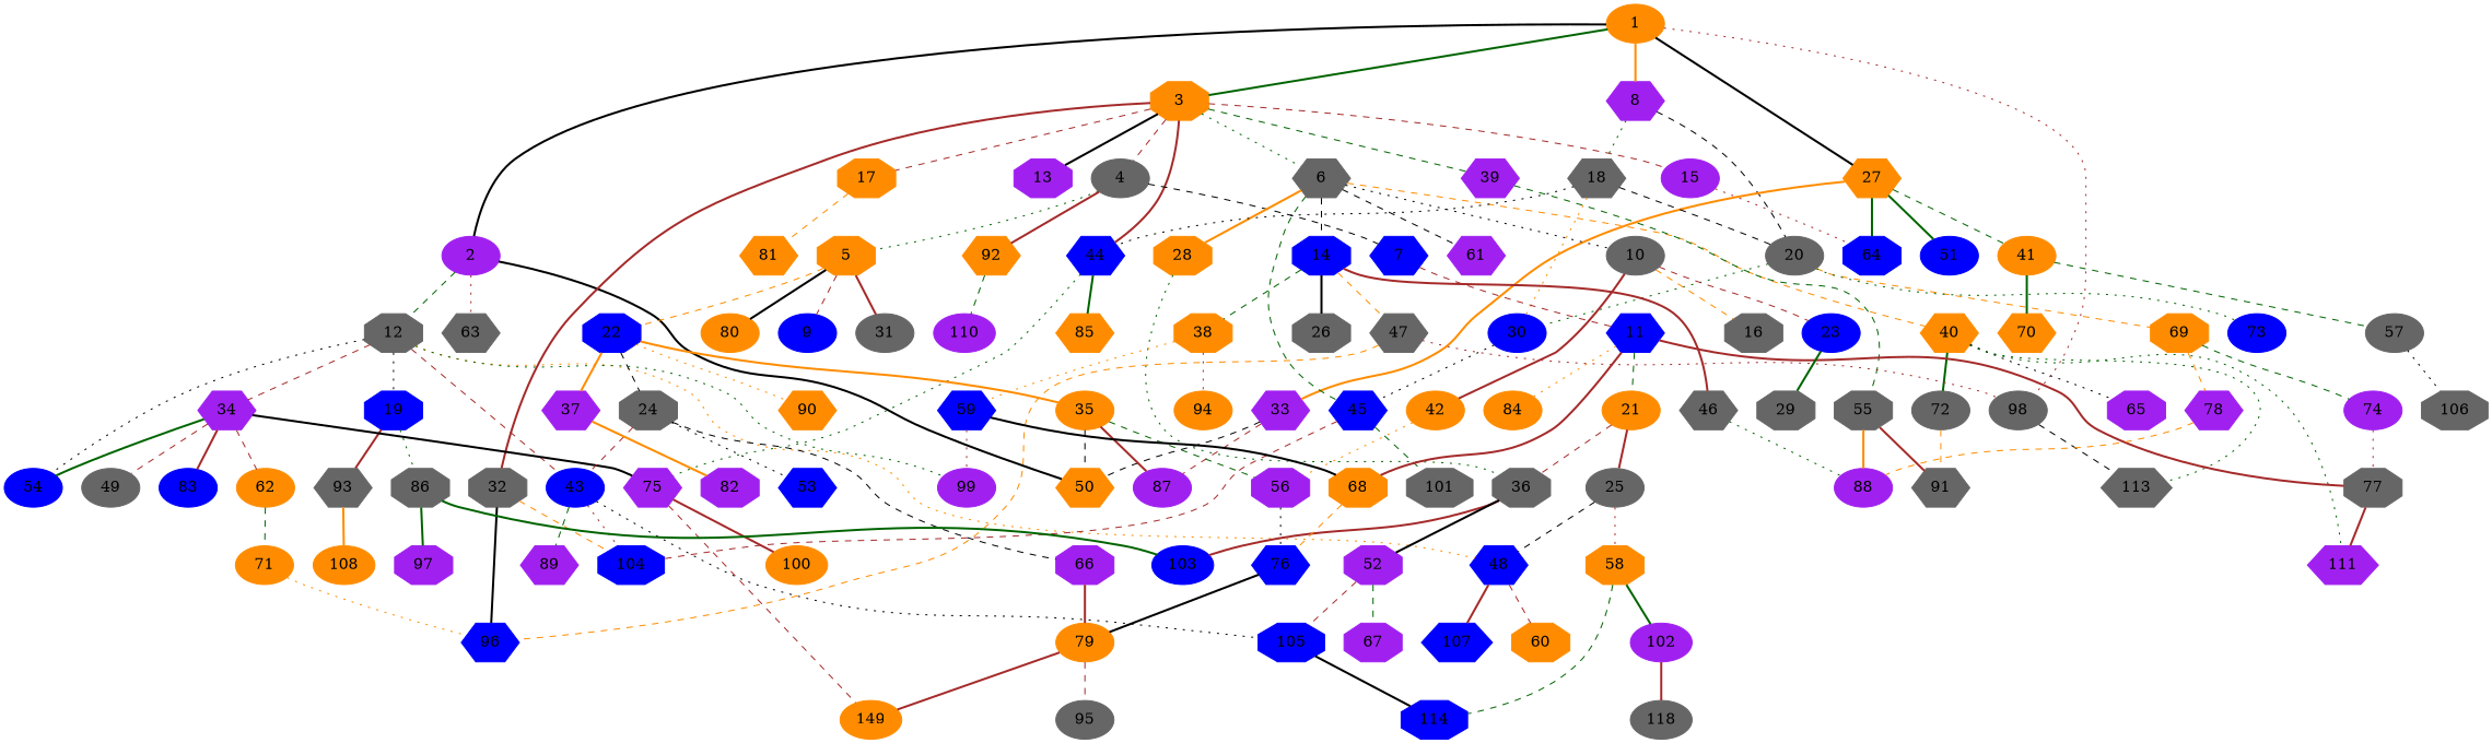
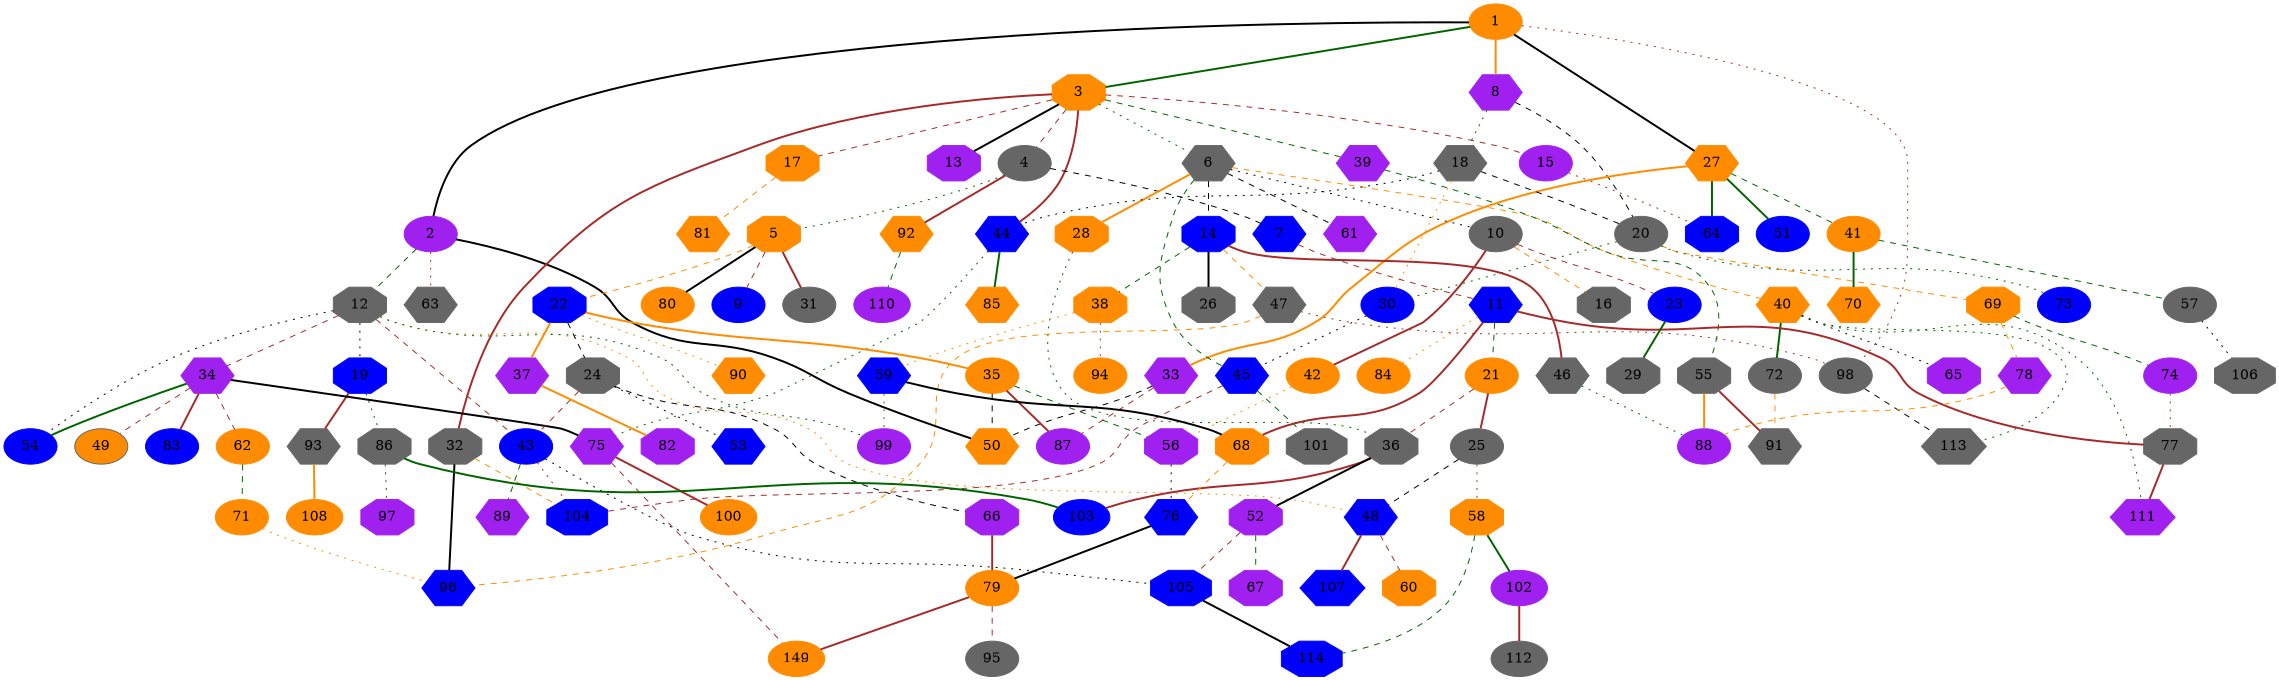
  graph {
    node [color=darkorange shape=ellipse style=filled]
    edge [color=brown style=dashed]
    2 [color=purple]
    1
    3 [shape=octagon]
    8 [color=purple shape=hexagon]
    27 [shape=hexagon]
    98 [color=gray40]
    12 [color=gray40 shape=octagon]
    50 [shape=hexagon]
    63 [color=gray40 shape=hexagon]
    4 [color=gray40]
    6 [color=gray40 shape=hexagon]
    13 [color=purple shape=octagon]
    15 [color=purple]
    17 [shape=octagon]
    32 [color=gray40 shape=octagon]
    39 [color=purple shape=hexagon]
    44 [color=blue shape=hexagon]
    18 [color=gray40 shape=hexagon]
    20 [color=gray40]
    64 [color=blue shape=octagon]
    33 [color=purple shape=hexagon]
    41
    51 [color=blue]
    113 [color=gray40 shape=hexagon]
    19 [color=blue shape=octagon]
    34 [color=purple shape=hexagon]
    43 [color=blue]
    48 [color=blue shape=hexagon]
    54 [color=blue]
    99 [color=purple]
    5 [shape=octagon]
    7 [color=blue shape=hexagon]
    92 [shape=hexagon]
    10 [color=gray40]
    14 [color=blue shape=octagon]
    28 [shape=octagon]
    40 [shape=hexagon]
    45 [color=blue shape=hexagon]
    61 [color=purple shape=hexagon]
    81 [shape=hexagon]
    96 [color=blue shape=hexagon]
    104 [color=blue shape=octagon]
    55 [color=gray40 shape=octagon]
    75 [color=purple shape=hexagon]
    85 [shape=hexagon]
    9 [color=blue]
    22 [color=blue shape=octagon]
    31 [color=gray40]
    80
    11 [color=blue shape=hexagon]
    110 [color=purple]
    24 [color=gray40 shape=octagon]
    35
    37 [color=purple shape=hexagon]
    90 [shape=hexagon]
    16 [color=gray40 shape=octagon]
    23 [color=blue]
    42
    26 [color=gray40 shape=octagon]
    38 [shape=octagon]
    46 [color=gray40 shape=hexagon]
    47 [color=gray40 shape=hexagon]
    36 [color=gray40 shape=octagon]
    65 [color=purple shape=octagon]
    72 [color=gray40]
    111 [color=purple shape=hexagon]
    101 [color=gray40 shape=octagon]
    21
    68 [shape=octagon]
    77 [color=gray40 shape=octagon]
    84
    30 [color=blue]
    69 [shape=octagon]
    73 [color=blue]
    29 [color=gray40 shape=octagon]
    56 [color=purple shape=octagon]
    25 [color=gray40]
    76 [color=blue shape=hexagon]
    86 [color=gray40 shape=octagon]
    93 [color=gray40 shape=hexagon]
-   49 [color=gray40]
+   49 [color=gray40 fillcolor=darkorange]
    62
    83 [color=blue]
    89 [color=purple shape=hexagon]
    105 [color=blue shape=octagon]
    60 [shape=octagon]
    107 [color=blue shape=hexagon]
    59 [color=blue shape=hexagon]
    94
    88 [color=purple]
    103 [color=blue]
    97 [color=purple shape=octagon]
    108
    74 [color=purple]
    78 [color=purple shape=hexagon]
    58 [shape=octagon]
    52 [color=purple shape=octagon]
    53 [color=blue shape=hexagon]
    66 [color=purple shape=octagon]
    87 [color=purple]
    82 [color=purple shape=octagon]
    79
    102 [color=purple]
    114 [color=blue shape=octagon]
    57 [color=gray40]
    70 [shape=hexagon]
    71
    100
    n109 [label=149]
    67 [color=purple shape=octagon]
    91 [color=gray40 shape=hexagon]
    106 [color=gray40 shape=octagon]
-   112 [color=gray40 label=118]
+   112 [color=gray40]
    95 [color=gray40]
    2 -- 12 [color=darkgreen]
    2 -- 50 [color=black style=bold]
    2 -- 63 [style=dotted]
    1 -- 2 [color=black style=bold]
    1 -- 3 [color=darkgreen style=bold]
    1 -- 8 [color=darkorange style=bold]
    1 -- 27 [color=black style=bold]
    1 -- 98 [style=dotted]
    3 -- 4
    3 -- 6 [color=darkgreen style=dotted]
    3 -- 13 [color=black style=bold]
    3 -- 15
    3 -- 17
    3 -- 32 [style=bold]
    3 -- 39 [color=darkgreen]
    3 -- 44 [style=bold]
    8 -- 18 [color=darkgreen style=dotted]
    8 -- 20 [color=black]
    27 -- 64 [color=darkgreen style=bold]
    27 -- 33 [color=darkorange style=bold]
    27 -- 41 [color=darkgreen]
    27 -- 51 [color=darkgreen style=bold]
    98 -- 113 [color=black]
    12 -- 19 [color=black style=dotted]
    12 -- 34
    12 -- 43
    12 -- 48 [color=darkorange style=dotted]
    12 -- 54 [color=black style=dotted]
    12 -- 99 [color=darkgreen style=dotted]
    4 -- 5 [color=darkgreen style=dotted]
    4 -- 7 [color=black]
    4 -- 92 [style=bold]
    6 -- 10 [color=black style=dotted]
    6 -- 14 [color=black]
    6 -- 28 [color=darkorange style=bold]
    6 -- 40 [color=darkorange]
    6 -- 45 [color=darkgreen]
    6 -- 61 [color=black]
    15 -- 64 [style=dotted]
    17 -- 81 [color=darkorange]
    32 -- 96 [color=black style=bold]
    32 -- 104 [color=darkorange]
    39 -- 55 [color=darkgreen]
    44 -- 75 [color=darkgreen style=dotted]
    44 -- 85 [color=darkgreen style=bold]
    18 -- 44 [color=black style=dotted]
    18 -- 20 [color=black]
    18 -- 30 [color=darkorange style=dotted]
    20 -- 30 [color=darkgreen style=dotted]
    20 -- 69 [color=darkorange]
    20 -- 73 [color=darkgreen style=dotted]
    33 -- 50 [color=black]
    33 -- 87
    41 -- 57 [color=darkgreen]
    41 -- 70 [color=darkgreen style=bold]
    19 -- 86 [color=darkgreen style=dotted]
    19 -- 93 [style=bold]
    34 -- 54 [color=darkgreen style=bold]
    34 -- 75 [color=black style=bold]
    34 -- 49
    34 -- 62
    34 -- 83 [style=bold]
    43 -- 104 [style=dotted]
    43 -- 89 [color=darkgreen]
    43 -- 105 [color=black style=dotted]
    48 -- 60
    48 -- 107 [style=bold]
    5 -- 9
    5 -- 22 [color=darkorange]
    5 -- 31 [style=bold]
    5 -- 80 [color=black style=bold]
    7 -- 11
    92 -- 110 [color=darkgreen]
    10 -- 16 [color=darkorange]
    10 -- 23
    10 -- 42 [style=bold]
    14 -- 26 [color=black style=bold]
    14 -- 38 [color=darkgreen]
    14 -- 46 [style=bold]
    14 -- 47 [color=darkorange]
    28 -- 36 [color=darkgreen style=dotted]
    40 -- 113 [color=darkgreen style=dotted]
    40 -- 65 [color=black style=dotted]
    40 -- 72 [color=darkgreen style=bold]
    40 -- 111 [color=darkgreen style=dotted]
    45 -- 104
    45 -- 101 [color=darkgreen]
    55 -- 88 [color=darkorange style=bold]
    55 -- 91 [style=bold]
    75 -- 100 [style=bold]
    75 -- n109
    22 -- 24 [color=black]
    22 -- 35 [color=darkorange style=bold]
    22 -- 37 [color=darkorange style=bold]
    22 -- 90 [color=darkorange style=dotted]
    11 -- 21 [color=darkgreen]
    11 -- 68 [style=bold]
    11 -- 77 [style=bold]
    11 -- 84 [color=darkorange style=dotted]
    24 -- 43
    24 -- 53 [color=black style=dotted]
    24 -- 66 [color=black]
    35 -- 50 [color=black]
    35 -- 56 [color=darkgreen]
    35 -- 87 [style=bold]
    37 -- 82 [color=darkorange style=bold]
    23 -- 29 [color=darkgreen style=bold]
    42 -- 56 [color=darkorange style=dotted]
    38 -- 59 [color=darkorange style=dotted]
    38 -- 94 [style=dotted]
    46 -- 88 [color=darkgreen style=dotted]
    47 -- 98 [style=dotted]
    47 -- 96 [color=darkorange]
    36 -- 103 [style=bold]
    36 -- 52 [color=black style=bold]
    72 -- 91 [color=darkorange]
    21 -- 36
    21 -- 25 [style=bold]
    68 -- 76 [color=darkorange]
    77 -- 111 [style=bold]
    30 -- 45 [color=black style=dotted]
    69 -- 74 [color=darkgreen]
    69 -- 78 [color=darkorange]
    56 -- 76 [color=black style=dotted]
    25 -- 48 [color=black]
    25 -- 58 [style=dotted]
    76 -- 79 [color=black style=bold]
    86 -- 103 [color=darkgreen style=bold]
-   86 -- 97 [color=darkgreen style=bold]
+   86 -- 97 [color=darkgreen style=dotted]
    93 -- 108 [color=darkorange style=bold]
    62 -- 71 [color=darkgreen]
    105 -- 114 [color=black style=bold]
    59 -- 99 [style=dotted]
    59 -- 68 [color=black style=bold]
    74 -- 77 [style=dotted]
    78 -- 88 [color=darkorange]
    58 -- 102 [color=darkgreen style=bold]
    58 -- 114 [color=darkgreen]
    52 -- 105
    52 -- 67 [color=darkgreen]
    66 -- 79 [style=bold]
    79 -- n109 [style=bold]
    79 -- 95
    102 -- 112 [style=bold]
    57 -- 106 [color=black style=dotted]
    71 -- 96 [color=darkorange style=dotted]
  }
